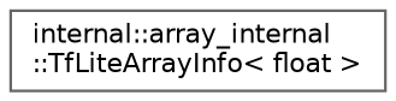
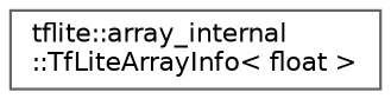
  digraph {
    rankdir=LR
-   n1 [color=grey40 fillcolor=white fontname=Helvetica fontsize=10 height=0.2 label="internal::array_internal\l::TfLiteArrayInfo\< float \>" shape=box style=filled width=0.4]
+   n1 [color=grey40 fillcolor=white fontname=Helvetica fontsize=10 height=0.2 label="tflite::array_internal\l::TfLiteArrayInfo\< float \>" shape=box style=filled width=0.4]
  }
